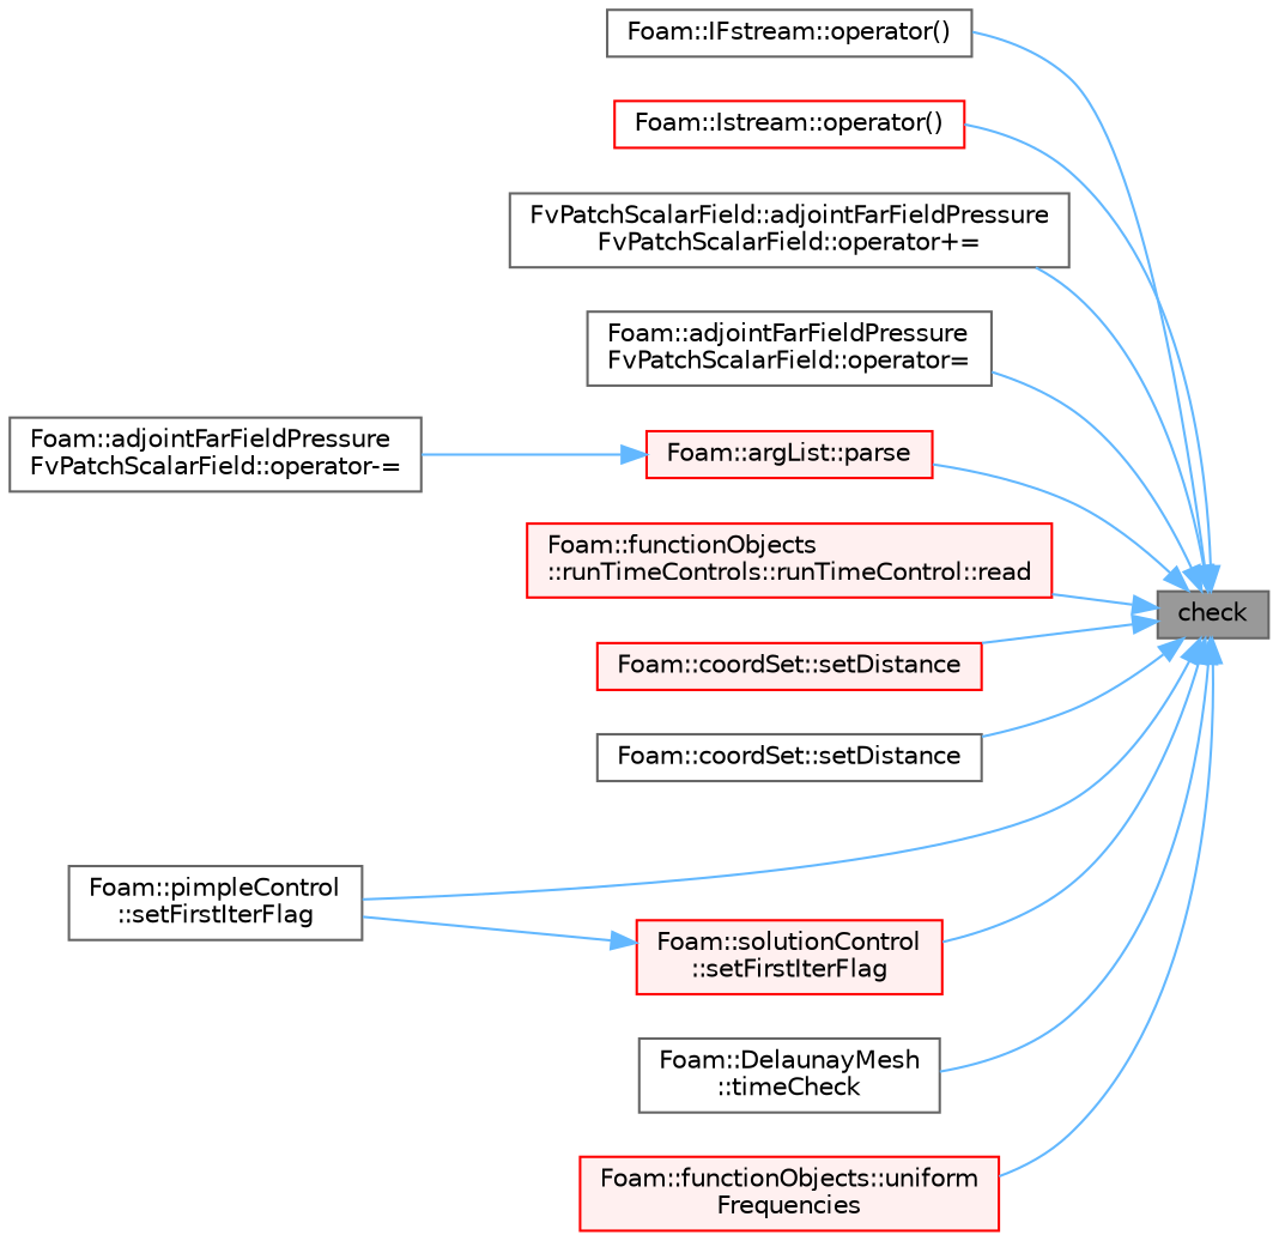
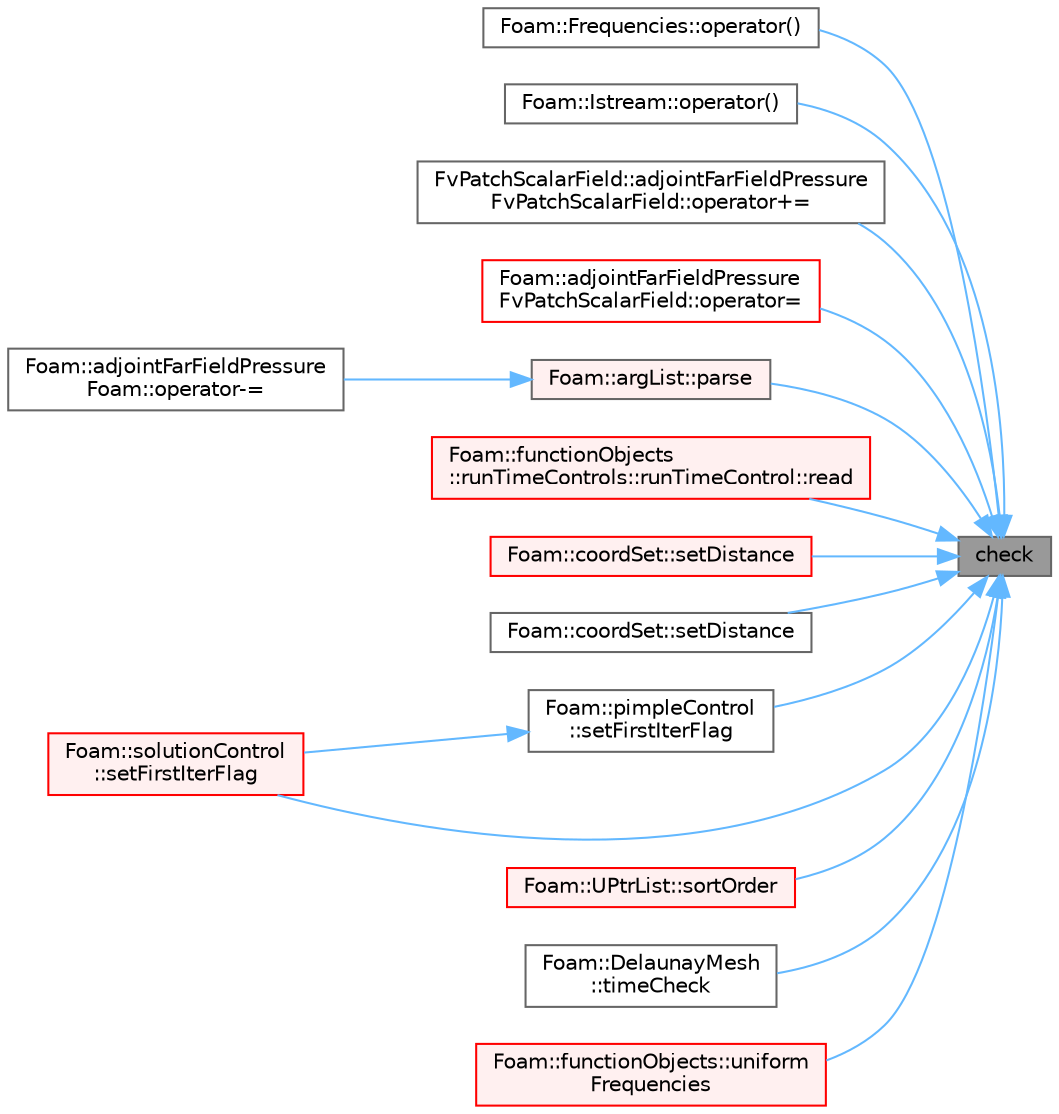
  digraph {
    rankdir=RL
    node [color=grey40 fillcolor=white fontname=Helvetica fontsize=10 shape=box style=filled]
    edge [color=steelblue1 dir=back fontname=Helvetica fontsize=10 labelfontname=Helvetica labelfontsize=10 style=solid]
    n1 [color=gray40 fillcolor=grey60 fontcolor=black height=0.2 label=check width=0.4]
-   n2 [height=0.2 label="Foam::IFstream::operator()" width=0.4]
-   n3 [color=red height=0.2 label="Foam::Istream::operator()" width=0.4]
+   n2 [height=0.2 label="Foam::Frequencies::operator()" width=0.4]
+   n3 [height=0.2 label="Foam::Istream::operator()" width=0.4]
    n4 [height=0.2 label="FvPatchScalarField::adjointFarFieldPressure\lFvPatchScalarField::operator+=" width=0.4]
-   n5 [height=0.2 label="Foam::adjointFarFieldPressure\lFvPatchScalarField::operator=" width=0.4]
-   n6 [color=red fillcolor="#FFF0F0" height=0.2 label="Foam::argList::parse" width=0.4]
+   n5 [color=red height=0.2 label="Foam::adjointFarFieldPressure\lFvPatchScalarField::operator=" width=0.4]
+   n6 [fillcolor="#FFF0F0" height=0.2 label="Foam::argList::parse" width=0.4]
    n7 [color=red fillcolor="#FFF0F0" height=0.2 label="Foam::functionObjects\l::runTimeControls::runTimeControl::read" width=0.4]
    n8 [color=red fillcolor="#FFF0F0" height=0.2 label="Foam::coordSet::setDistance" width=0.4]
    n9 [height=0.2 label="Foam::coordSet::setDistance" width=0.4]
    n10 [height=0.2 label="Foam::pimpleControl\l::setFirstIterFlag" width=0.4]
    n11 [color=red fillcolor="#FFF0F0" height=0.2 label="Foam::solutionControl\l::setFirstIterFlag" width=0.4]
+   n12 [color=red fillcolor="#FFF0F0" height=0.2 label="Foam::UPtrList::sortOrder" width=0.4]
    n13 [height=0.2 label="Foam::DelaunayMesh\l::timeCheck" width=0.4]
    n14 [color=red fillcolor="#FFF0F0" height=0.2 label="Foam::functionObjects::uniform\lFrequencies" width=0.4]
-   n15 [height=0.2 label="Foam::adjointFarFieldPressure\lFvPatchScalarField::operator-=" width=0.4]
+   n15 [height=0.2 label="Foam::adjointFarFieldPressure\lFoam::operator-=" width=0.4]
    n1 -> n2
    n1 -> n3
    n1 -> n4
    n1 -> n5
    n1 -> n6
    n1 -> n7
    n1 -> n8
    n1 -> n9
    n1 -> n10
    n1 -> n11
+   n1 -> n12
    n1 -> n13
    n1 -> n14
    n6 -> n15
-   n11 -> n10
+   n10 -> n11
  }
